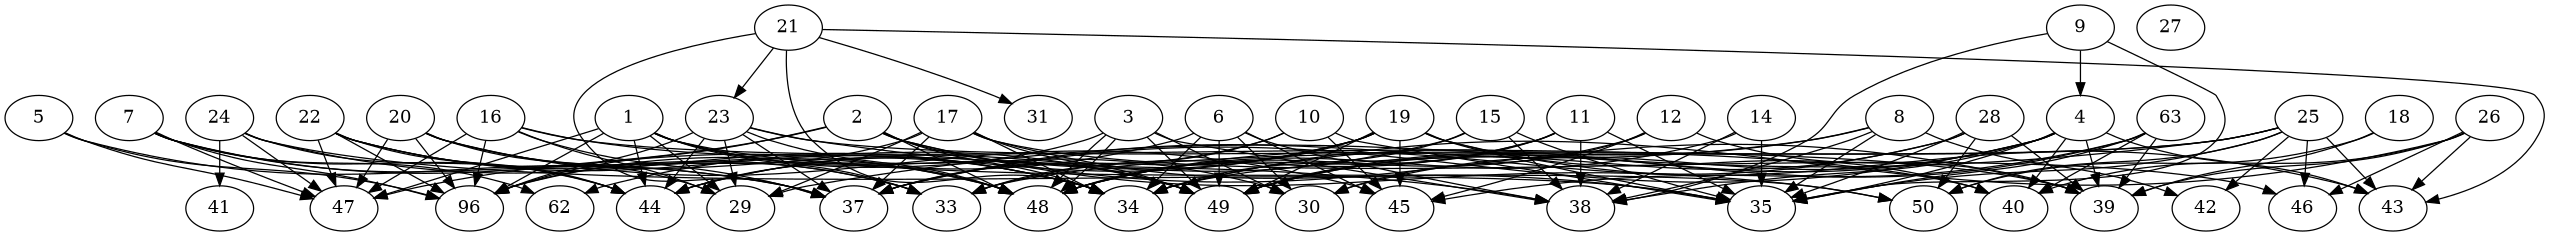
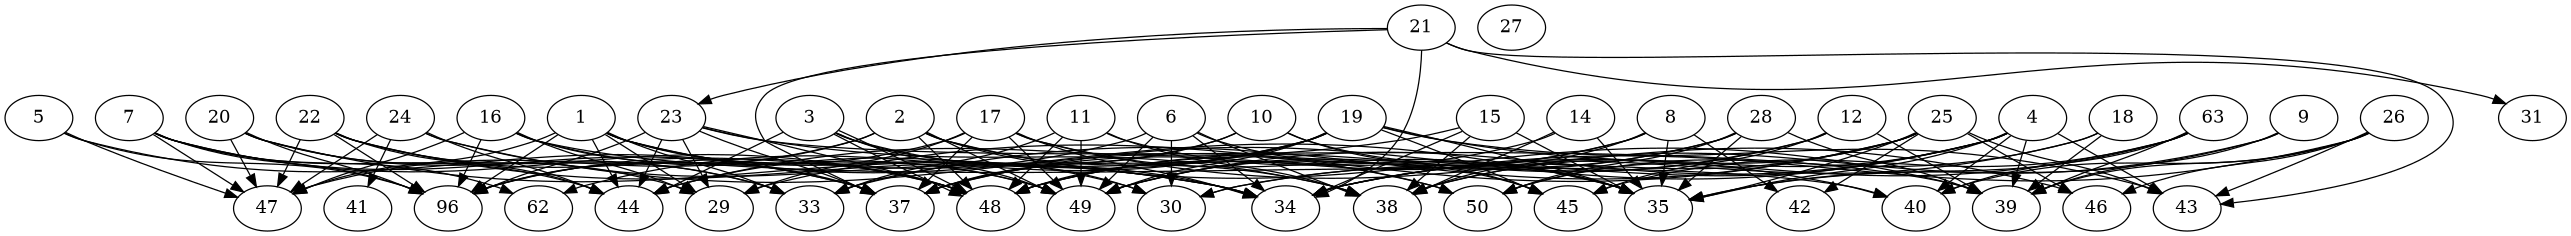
  digraph {
    node [alpha=0.17]
    1 [alpha=0.04 expect_size=50947072]
    29 [alpha=0.04 expect_size=15635456]
    30 [alpha=0.10 expect_size=5297152]
    33 [expect_size=42252288]
    n5 [expect_size=9522176 label=96]
    44 [alpha=0.02 expect_size=7028736]
    47 [alpha=0.07 expect_size=31164416]
    48 [alpha=0.09 expect_size=19256320]
    49 [alpha=0.15 expect_size=36024320]
    50 [alpha=0.02 expect_size=45303808]
    2 [alpha=0.13 expect_size=21016576]
    34 [expect_size=7889920]
    39 [alpha=0.04 expect_size=11979776]
    3 [alpha=0.14 expect_size=26455040]
    38 [alpha=0.07 expect_size=30548992]
    4 [alpha=0.18 expect_size=26050560]
    35 [alpha=0.16 expect_size=47144960]
    37 [alpha=0.15 expect_size=37258240]
    40 [alpha=0.00 expect_size=21279744]
    43 [alpha=0.08 expect_size=12998656]
    5 [alpha=0.02 expect_size=43490304]
    6 [expect_size=5921792]
    45 [alpha=0.08 expect_size=47652864]
    7 [alpha=0.16 expect_size=46996480]
    n25 [alpha=0.19 expect_size=35052544 label=62]
    8 [alpha=0.11 expect_size=27826176]
    42 [alpha=0.09 expect_size=15798272]
    9 [alpha=0.15 expect_size=44972032]
    10 [alpha=0.02 expect_size=39520256]
    11 [alpha=0.12 expect_size=30649344]
    12 [alpha=0.14 expect_size=39002112]
    n32 [alpha=0.07 expect_size=22316032 label=63]
    14 [expect_size=7821312]
    15 [alpha=0.11 expect_size=50944000]
    16 [alpha=0.18 expect_size=8101888]
    17 [alpha=0.12 expect_size=47588352]
    46 [expect_size=39016448]
    18 [alpha=0.12 expect_size=37974016]
    19 [alpha=0.16 expect_size=16264192]
    20 [alpha=0.03 expect_size=50857984]
    21 [alpha=0.10 expect_size=8749056]
    31 [alpha=0.07 expect_size=12263424]
    23 [alpha=0.05 expect_size=23099392]
    22 [alpha=0.03 expect_size=37279744]
    24 [expect_size=40511488]
    41 [alpha=0.18 expect_size=45540352]
    25 [alpha=0.04 expect_size=34414592]
    26 [alpha=0.12 expect_size=12205056]
    27 [expect_size=7119872]
    28 [alpha=0.12 expect_size=34527232]
    1 -> 29
    1 -> 30
    1 -> 33
    1 -> n5
    1 -> 44
    1 -> 47
    1 -> 48
    1 -> 49
    1 -> 50
    2 -> n5
    2 -> 47
    2 -> 48
    2 -> 49
    2 -> 50
    2 -> 34
    2 -> 39
    3 -> 30
    3 -> 44
    3 -> 48
    3 -> 48
    3 -> 49
    3 -> 38
    4 -> 30
    4 -> 49
    4 -> 39
    4 -> 38
    4 -> 35
    4 -> 37
    4 -> 40
    4 -> 43
    5 -> n5
    5 -> 47
    5 -> 37
    6 -> 30
    6 -> n5
    6 -> 49
    6 -> 34
    6 -> 38
    6 -> 45
    7 -> n5
    7 -> 44
    7 -> 47
    7 -> 48
    7 -> 37
    7 -> n25
    8 -> 49
    8 -> 38
    8 -> 35
    8 -> 37
    8 -> 42
-   9 -> 4
+   9 -> 39
    9 -> 38
    9 -> 35
    10 -> 33
    10 -> 35
    10 -> 37
    10 -> 45
    11 -> 33
    11 -> 48
    11 -> 49
    11 -> 38
    11 -> 35
    12 -> 30
    12 -> 48
    12 -> 39
    12 -> 45
    n32 -> 34
    n32 -> 39
    n32 -> 35
    n32 -> 40
    n32 -> 45
    14 -> 48
    14 -> 38
    14 -> 35
    15 -> 44
    15 -> 34
    15 -> 38
    15 -> 35
    16 -> 29
    16 -> n5
    16 -> 47
    16 -> 49
    16 -> 37
    16 -> 40
    17 -> 29
    17 -> n5
    17 -> 49
    17 -> 34
    17 -> 35
    17 -> 37
    17 -> 46
    18 -> 50
+   18 -> 34
    18 -> 39
    19 -> 44
    19 -> 48
    19 -> 49
    19 -> 35
    19 -> 37
    19 -> 40
    19 -> 43
    19 -> 45
    19 -> n25
    20 -> 29
    20 -> 33
    20 -> n5
    20 -> 47
    20 -> 34
-   20 -> 45
    21 -> 34
    21 -> 37
    21 -> 43
    21 -> 31
    21 -> 23
    23 -> 29
    23 -> n5
    23 -> 44
    23 -> 48
    23 -> 39
    23 -> 38
    23 -> 37
    22 -> 33
    22 -> n5
    22 -> 44
    22 -> 47
    22 -> 48
    22 -> 34
    24 -> 44
    24 -> 47
    24 -> 34
    24 -> 35
    24 -> 41
    25 -> 29
    25 -> 33
    25 -> 50
    25 -> 34
    25 -> 35
    25 -> 43
    25 -> 42
    25 -> 46
    26 -> 34
    26 -> 39
    26 -> 40
    26 -> 43
    26 -> 46
    28 -> 48
    28 -> 49
    28 -> 50
    28 -> 39
    28 -> 35
  }
